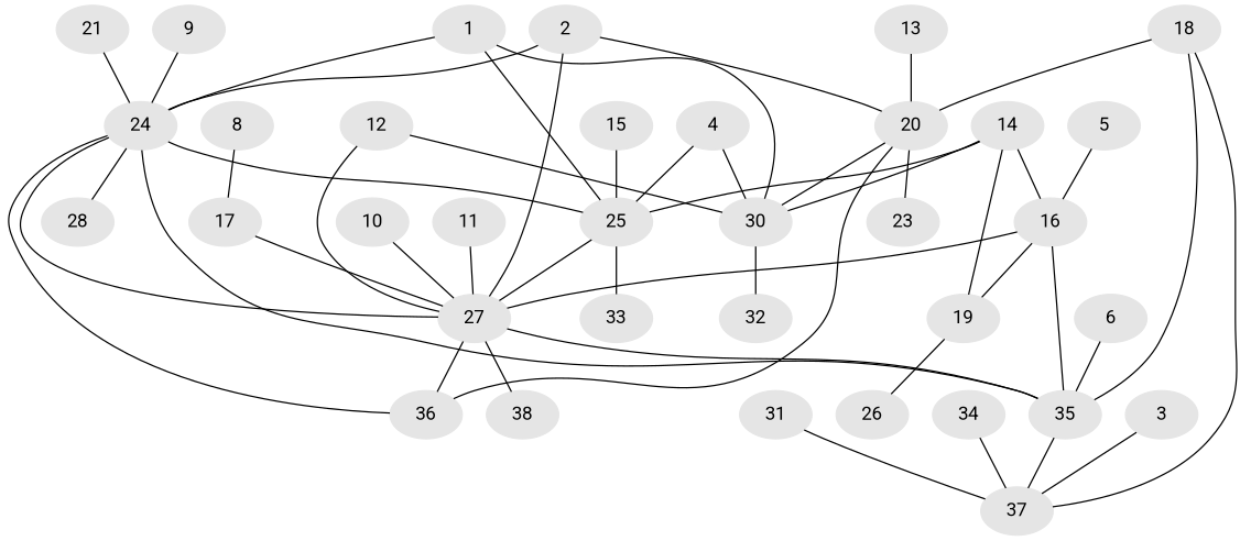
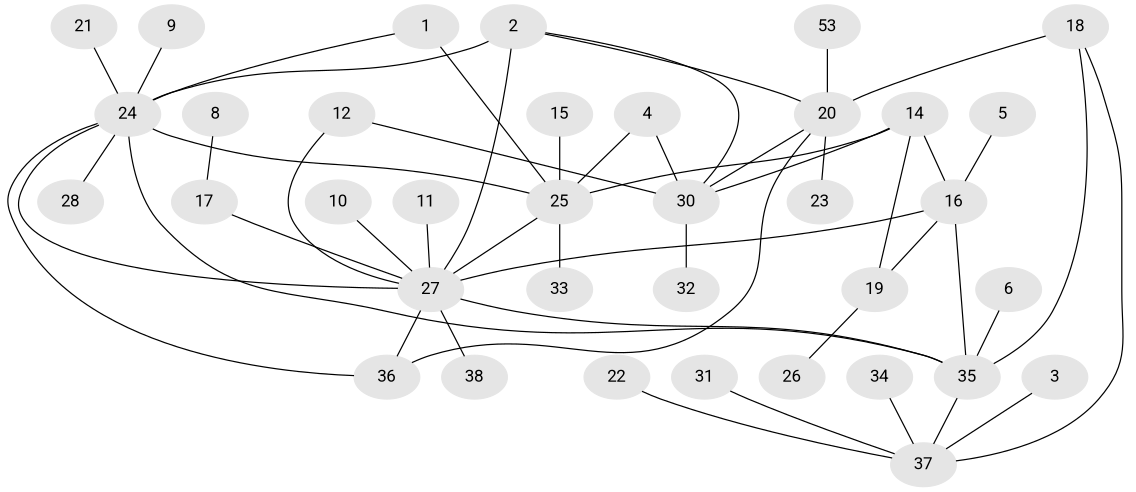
  graph {
    fontname=Roboto
    node [color=gray90 fontname=Roboto style=filled]
    edge [fontname=Roboto weight=1.0]
    1
    24
    25
    27
    35
    36
    28
    33
    2
    20
    30
    23
    38
    32
    3
    37
    4
    5
    16
    19
    6
    8
    17
    9
    10
    11
    12
-   13
+   13 [label=53]
    14
    26
    15
    18
    21
+   22
    31
    34
    1 -- 24
    1 -- 25
    24 -- 25
    24 -- 27
    24 -- 35
    24 -- 36
    24 -- 28
    25 -- 27
    25 -- 33
    27 -- 35
    27 -- 36
    27 -- 38
    35 -- 37
    2 -- 24
    2 -- 27 [weight=2.0]
    2 -- 20
-   1 -- 30
+   2 -- 30
    20 -- 36
    20 -- 30
    20 -- 23
    30 -- 32
    3 -- 37
    4 -- 25
    4 -- 30
    5 -- 16
    16 -- 27
    16 -- 35
    16 -- 19
    19 -- 26
    6 -- 35
    8 -- 17
    17 -- 27
    9 -- 24
    10 -- 27
    11 -- 27
    12 -- 27
    12 -- 30
    13 -- 20
    14 -- 25
    14 -- 30
    14 -- 16
    14 -- 19
    15 -- 25
    18 -- 35
    18 -- 20
    18 -- 37
    21 -- 24
+   22 -- 37
    31 -- 37
    34 -- 37
  }
